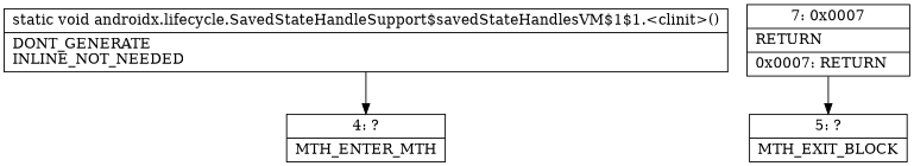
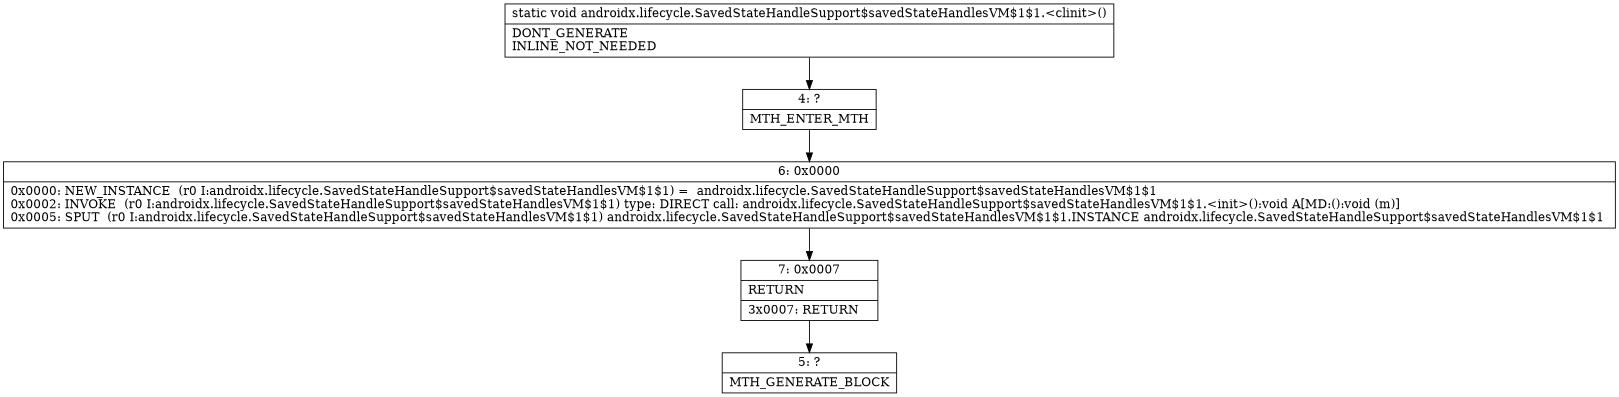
  digraph {
    node [shape=record]
    n1 [label="{4\:\ ?|MTH_ENTER_MTH\l}"]
-   n3 [label="{7\:\ 0x0007|RETURN\l|0x0007: RETURN   \l}"]
-   n4 [label="{5\:\ ?|MTH_EXIT_BLOCK\l}"]
+   n2 [label="{6\:\ 0x0000|0x0000: NEW_INSTANCE  (r0 I:androidx.lifecycle.SavedStateHandleSupport$savedStateHandlesVM$1$1) =  androidx.lifecycle.SavedStateHandleSupport$savedStateHandlesVM$1$1 \l0x0002: INVOKE  (r0 I:androidx.lifecycle.SavedStateHandleSupport$savedStateHandlesVM$1$1) type: DIRECT call: androidx.lifecycle.SavedStateHandleSupport$savedStateHandlesVM$1$1.\<init\>():void A[MD:():void (m)]\l0x0005: SPUT  (r0 I:androidx.lifecycle.SavedStateHandleSupport$savedStateHandlesVM$1$1) androidx.lifecycle.SavedStateHandleSupport$savedStateHandlesVM$1$1.INSTANCE androidx.lifecycle.SavedStateHandleSupport$savedStateHandlesVM$1$1 \l}"]
+   n3 [label="{7\:\ 0x0007|RETURN\l|3x0007: RETURN   \l}"]
+   n4 [label="{5\:\ ?|MTH_GENERATE_BLOCK\l}"]
    n5 [label="{static void androidx.lifecycle.SavedStateHandleSupport$savedStateHandlesVM$1$1.\<clinit\>()  | DONT_GENERATE\lINLINE_NOT_NEEDED\l}"]
+   n1 -> n2
+   n2 -> n3
    n3 -> n4
    n5 -> n1
  }
